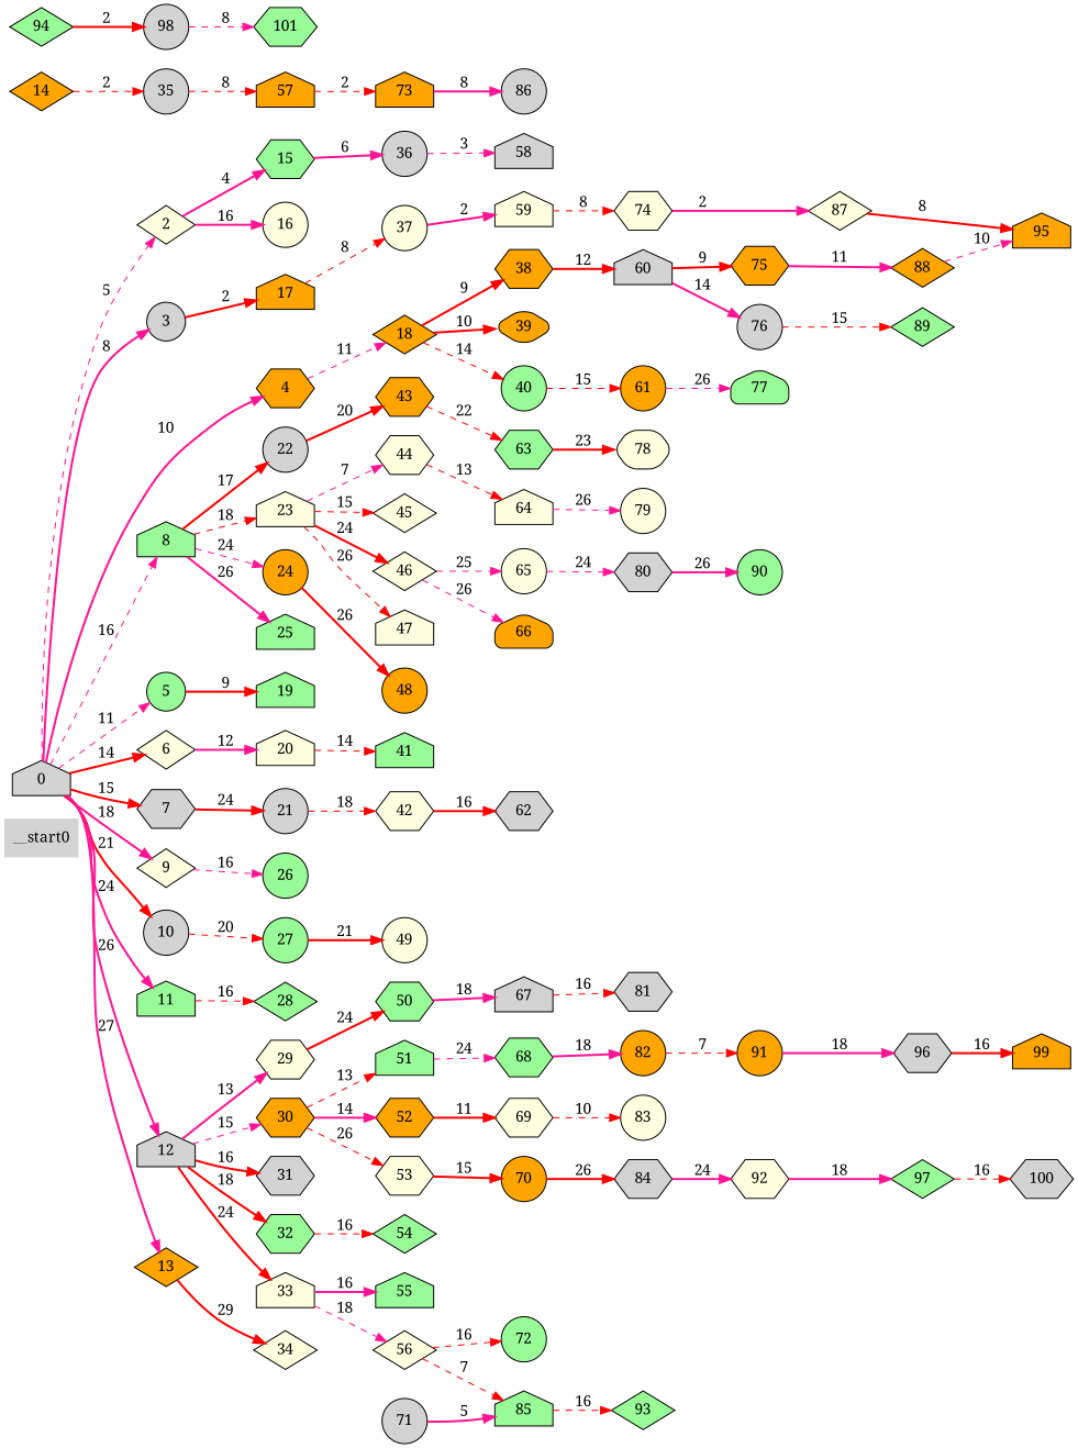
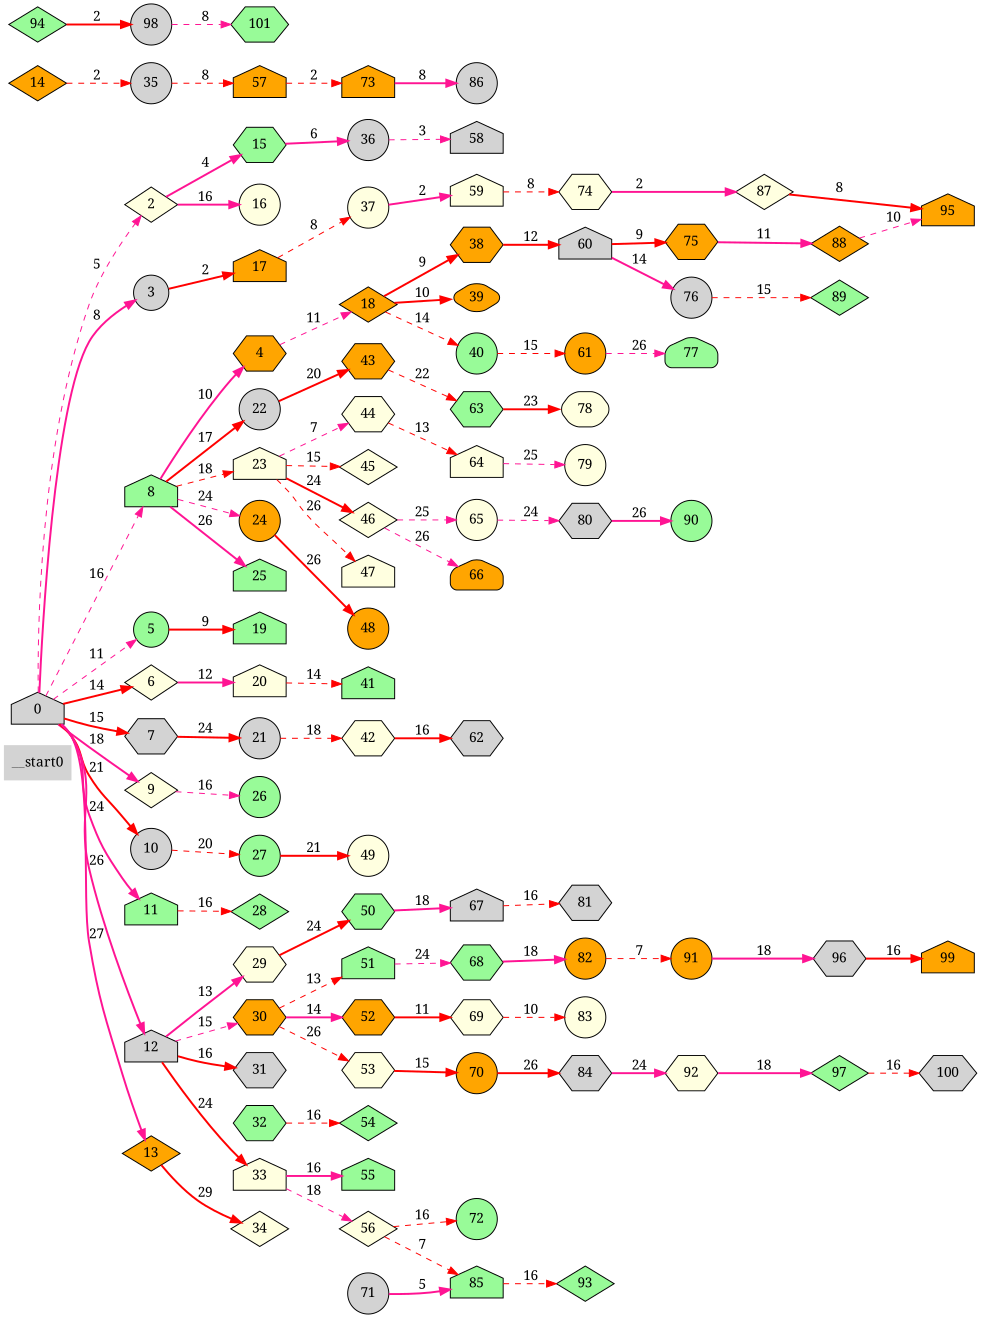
  digraph {
    fontname="Noto Serif"
    rankdir=LR
    node [fillcolor=lightyellow fontname="Noto Serif" shape=circle style=filled color=black]
    edge [color=red fontname="Noto Serif" style=bold]
    __start0 [fillcolor=lightgrey shape=none color=""]
    n2 [fillcolor=lightgrey label=0 shape=house]
    n3 [label=2 shape=diamond]
    n4 [fillcolor=lightgrey label=3]
    n5 [fillcolor=orange label=4 shape=hexagon]
    n6 [fillcolor=palegreen label=5]
    n7 [label=6 shape=diamond]
    n8 [fillcolor=lightgrey label=7 shape=hexagon]
    n9 [fillcolor=palegreen label=8 shape=house]
    n10 [label=9 shape=diamond]
    n11 [fillcolor=lightgrey label=10]
    n12 [fillcolor=palegreen label=11 shape=house]
    n13 [fillcolor=lightgrey label=12 shape=house]
    n14 [fillcolor=orange label=13 shape=diamond]
    n15 [fillcolor=palegreen label=15 shape=hexagon]
    n16 [label=16]
    n17 [fillcolor=orange label=17 shape=house]
    n18 [fillcolor=orange label=18 shape=diamond]
    n19 [fillcolor=palegreen label=19 shape=house]
    n20 [label=20 shape=house]
    n21 [fillcolor=lightgrey label=21]
    n22 [fillcolor=lightgrey label=22]
    n23 [label=23 shape=house]
    n24 [fillcolor=orange label=24]
    n25 [fillcolor=palegreen label=25 shape=house]
    n26 [fillcolor=palegreen label=26]
    n27 [fillcolor=palegreen label=27]
    n28 [fillcolor=palegreen label=28 shape=diamond]
    n29 [label=29 shape=hexagon]
    n30 [fillcolor=orange label=30 shape=hexagon]
    n31 [fillcolor=lightgrey label=31 shape=hexagon]
    n32 [fillcolor=palegreen label=32 shape=hexagon]
    n33 [label=33 shape=house]
    n34 [label=34 shape=diamond]
    n35 [fillcolor=orange label=14 shape=diamond]
    n36 [fillcolor=lightgrey label=35]
    n37 [fillcolor=lightgrey label=36]
    n38 [label=37]
    n39 [fillcolor=orange label=38 shape=hexagon]
    n40 [fillcolor=orange label=39 shape=diamond style="rounded,filled"]
    n41 [fillcolor=palegreen label=40]
    n42 [fillcolor=palegreen label=41 shape=house]
    n43 [label=42 shape=hexagon]
    n44 [fillcolor=orange label=43 shape=hexagon]
    n45 [label=44 shape=hexagon]
    n46 [label=45 shape=diamond]
    n47 [label=46 shape=diamond]
    n48 [label=47 shape=house]
    n49 [fillcolor=orange label=48]
    n50 [label=49]
    n51 [fillcolor=palegreen label=50 shape=hexagon]
    n52 [fillcolor=palegreen label=51 shape=house]
    n53 [fillcolor=orange label=52 shape=hexagon]
    n54 [label=53 shape=hexagon]
    n55 [fillcolor=palegreen label=54 shape=diamond]
    n56 [fillcolor=palegreen label=55 shape=house]
    n57 [label=56 shape=diamond]
    n58 [fillcolor=orange label=57 shape=house]
    n59 [fillcolor=lightgrey label=58 shape=house]
    n60 [label=59 shape=house]
    n61 [fillcolor=lightgrey label=60 shape=house]
    n62 [fillcolor=orange label=61]
    n63 [fillcolor=lightgrey label=62 shape=hexagon]
    n64 [fillcolor=palegreen label=63 shape=hexagon]
    n65 [label=64 shape=house]
    n66 [label=65]
    n67 [fillcolor=orange label=66 shape=house style="rounded,filled"]
    n68 [fillcolor=lightgrey label=67 shape=house]
    n69 [fillcolor=palegreen label=68 shape=hexagon]
    n70 [label=69 shape=hexagon]
    n71 [fillcolor=orange label=70]
    n72 [fillcolor=palegreen label=72 style="rounded,filled"]
    n73 [fillcolor=palegreen label=85 shape=house]
    n74 [fillcolor=orange label=73 shape=house]
    n75 [label=74 shape=hexagon]
    n76 [fillcolor=orange label=75 shape=hexagon]
    n77 [fillcolor=lightgrey label=76]
    n78 [fillcolor=palegreen label=77 shape=house style="rounded,filled"]
    n79 [label=78 shape=hexagon style="rounded,filled"]
    n80 [label=79]
    n81 [fillcolor=lightgrey label=80 shape=hexagon]
    n82 [fillcolor=lightgrey label=81 shape=hexagon]
    n83 [fillcolor=orange label=82]
    n84 [label=83]
    n85 [fillcolor=lightgrey label=84 shape=hexagon]
    n86 [fillcolor=lightgrey label=71]
    n87 [fillcolor=lightgrey label=86]
    n88 [label=87 shape=diamond]
    n89 [fillcolor=orange label=88 shape=diamond]
    n90 [fillcolor=palegreen label=89 shape=diamond]
    n91 [fillcolor=palegreen label=90 style="rounded,filled"]
    n92 [fillcolor=orange label=91]
    n93 [label=92 shape=hexagon]
    n94 [fillcolor=palegreen label=93 shape=diamond]
    n95 [fillcolor=orange label=95 shape=house]
    n96 [fillcolor=lightgrey label=96 shape=hexagon]
    n97 [fillcolor=palegreen label=97 shape=diamond]
    n98 [fillcolor=palegreen label=94 shape=diamond]
    n99 [fillcolor=lightgrey label=98]
    n100 [fillcolor=orange label=99 shape=house]
    n101 [fillcolor=lightgrey label=100 shape=hexagon]
    n102 [fillcolor=palegreen label=101 shape=hexagon]
    n2 -> n3 [color=deeppink label=5 style=dashed]
    n2 -> n4 [color=deeppink label=8]
-   n2 -> n5 [color=deeppink label=10]
+   n9 -> n5 [color=deeppink label=10]
    n2 -> n6 [color=deeppink label=11 style=dashed]
    n2 -> n7 [label=14]
    n2 -> n8 [label=15]
    n2 -> n9 [color=deeppink label=16 style=dashed]
    n2 -> n10 [color=deeppink label=18]
    n2 -> n11 [label=21]
    n2 -> n12 [color=deeppink label=24]
    n2 -> n13 [color=deeppink label=26]
    n2 -> n14 [color=deeppink label=27]
    n3 -> n15 [color=deeppink label=4]
    n3 -> n16 [color=deeppink label=16]
    n4 -> n17 [label=2]
    n5 -> n18 [color=deeppink label=11 style=dashed]
    n6 -> n19 [label=9]
    n7 -> n20 [color=deeppink label=12]
    n8 -> n21 [label=24]
    n9 -> n22 [label=17]
    n9 -> n23 [label=18 style=dashed]
    n9 -> n24 [color=deeppink label=24 style=dashed]
    n9 -> n25 [color=deeppink label=26]
    n10 -> n26 [color=deeppink label=16 style=dashed]
    n11 -> n27 [label=20 style=dashed]
    n12 -> n28 [label=16 style=dashed]
    n13 -> n29 [color=deeppink label=13]
    n13 -> n30 [color=deeppink label=15 style=dashed]
    n13 -> n31 [label=16]
-   n13 -> n32 [label=18]
    n13 -> n33 [label=24]
    n14 -> n34 [label=29]
    n15 -> n37 [color=deeppink label=6]
    n17 -> n38 [label=8 style=dashed]
    n18 -> n39 [label=9]
    n18 -> n40 [label=10]
    n18 -> n41 [label=14 style=dashed]
    n20 -> n42 [label=14 style=dashed]
    n21 -> n43 [label=18 style=dashed]
    n22 -> n44 [label=20]
    n23 -> n45 [color=deeppink label=7 style=dashed]
    n23 -> n46 [label=15 style=dashed]
    n23 -> n47 [label=24]
    n23 -> n48 [label=26 style=dashed]
    n24 -> n49 [label=26]
    n27 -> n50 [label=21]
    n29 -> n51 [label=24]
    n30 -> n52 [label=13 style=dashed]
    n30 -> n53 [color=deeppink label=14]
    n30 -> n54 [label=26 style=dashed]
    n32 -> n55 [label=16 style=dashed]
    n33 -> n56 [color=deeppink label=16]
    n33 -> n57 [color=deeppink label=18 style=dashed]
    n35 -> n36 [label=2 style=dashed]
    n36 -> n58 [label=8 style=dashed]
    n37 -> n59 [color=deeppink label=3 style=dashed]
    n38 -> n60 [color=deeppink label=2]
    n39 -> n61 [label=12]
    n41 -> n62 [label=15 style=dashed]
    n43 -> n63 [label=16]
    n44 -> n64 [label=22 style=dashed]
    n45 -> n65 [label=13 style=dashed]
    n47 -> n66 [color=deeppink label=25 style=dashed]
    n47 -> n67 [color=deeppink label=26 style=dashed]
    n51 -> n68 [color=deeppink label=18]
    n52 -> n69 [color=deeppink label=24 style=dashed]
    n53 -> n70 [label=11]
    n54 -> n71 [label=15]
    n57 -> n72 [label=16 style=dashed]
    n57 -> n73 [label=7 style=dashed]
    n58 -> n74 [label=2 style=dashed]
    n60 -> n75 [label=8 style=dashed]
    n61 -> n76 [label=9]
    n61 -> n77 [color=deeppink label=14]
    n62 -> n78 [color=deeppink label=26 style=dashed]
    n64 -> n79 [label=23]
-   n65 -> n80 [color=deeppink label=26 style=dashed]
+   n65 -> n80 [color=deeppink label=25 style=dashed]
    n66 -> n81 [color=deeppink label=24 style=dashed]
    n68 -> n82 [label=16 style=dashed]
    n69 -> n83 [color=deeppink label=18]
    n70 -> n84 [label=10 style=dashed]
    n71 -> n85 [label=26]
    n73 -> n94 [label=16 style=dashed]
    n74 -> n87 [color=deeppink label=8]
    n75 -> n88 [color=deeppink label=2]
    n76 -> n89 [color=deeppink label=11]
    n77 -> n90 [label=15 style=dashed]
    n81 -> n91 [color=deeppink label=26]
    n83 -> n92 [label=7 style=dashed]
    n85 -> n93 [color=deeppink label=24]
    n86 -> n73 [color=deeppink label=5]
    n88 -> n95 [label=8]
    n89 -> n95 [color=deeppink label=10 style=dashed]
    n92 -> n96 [color=deeppink label=18]
    n93 -> n97 [color=deeppink label=18]
    n96 -> n100 [label=16]
    n97 -> n101 [label=16 style=dashed]
    n98 -> n99 [label=2]
    n99 -> n102 [color=deeppink label=8 style=dashed]
  }
